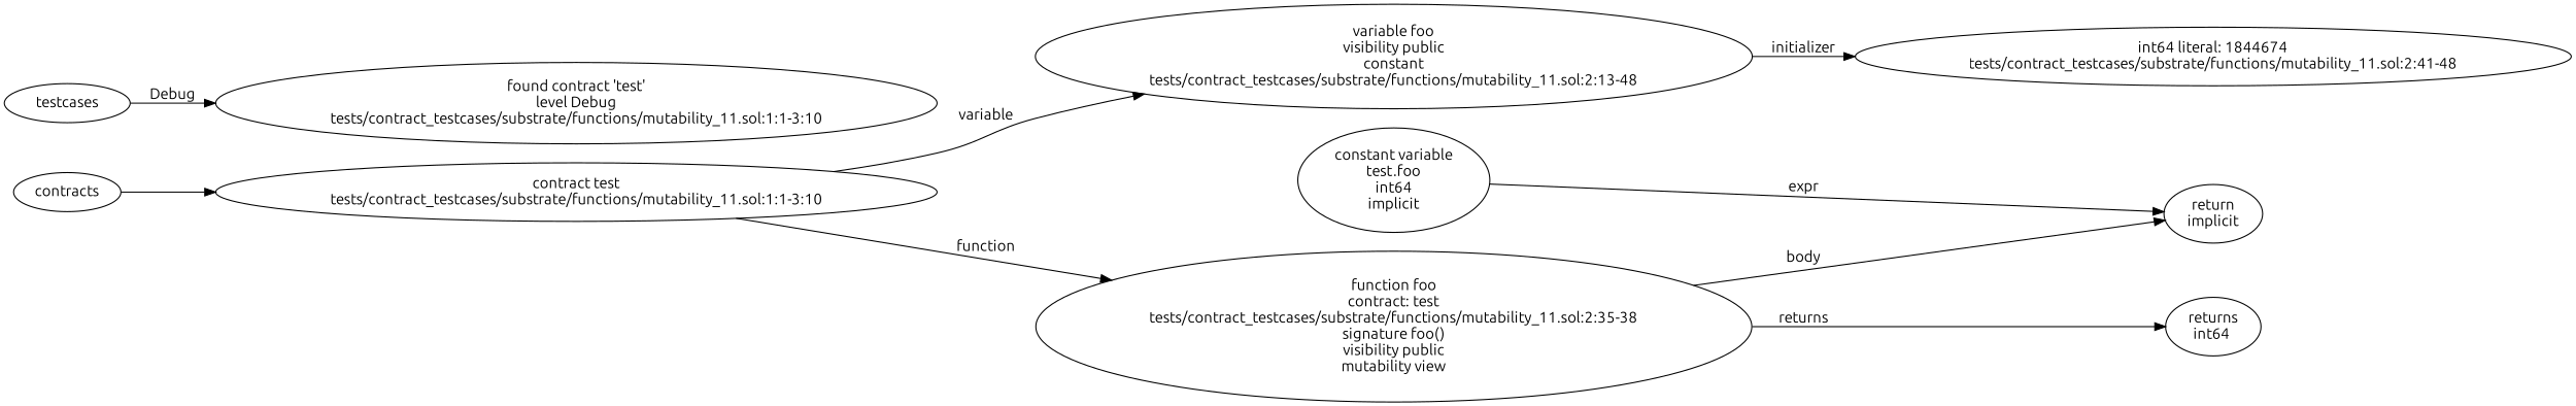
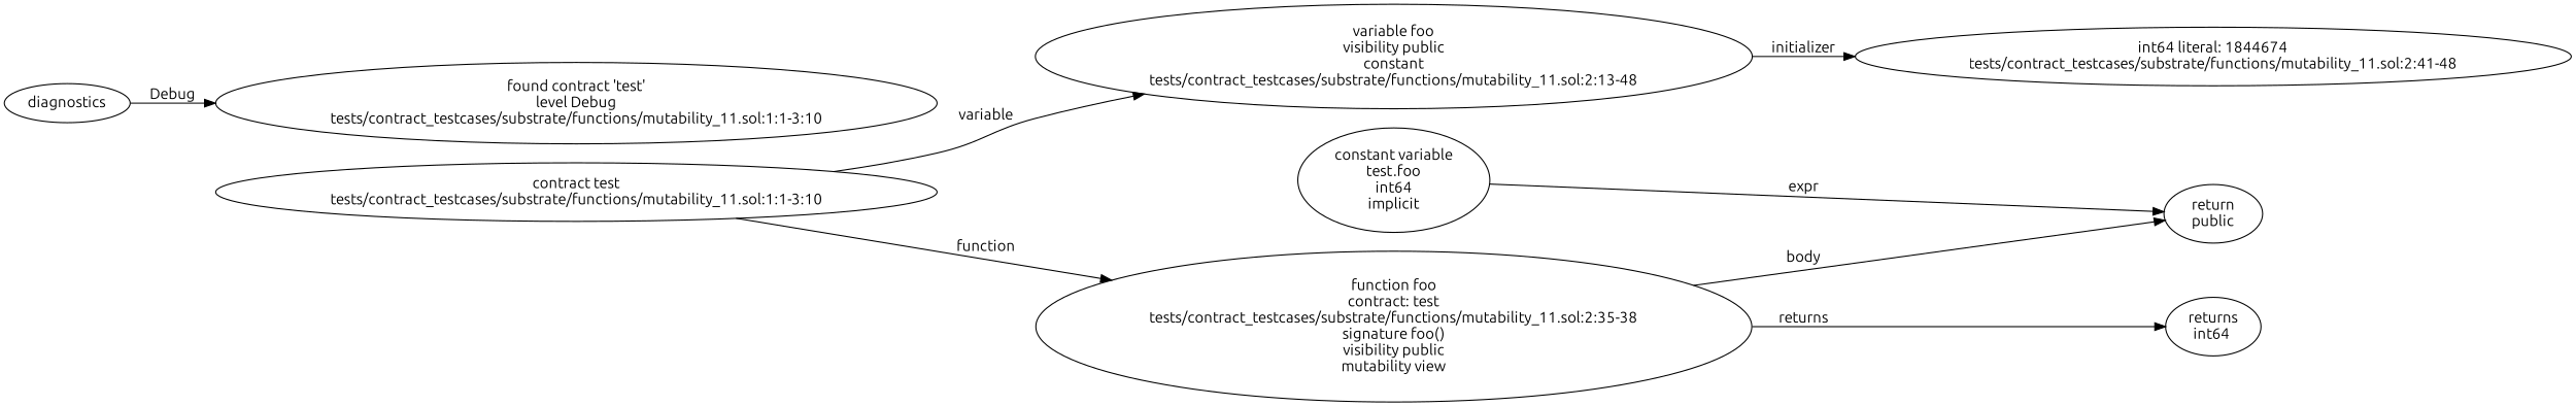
  strict digraph {
    fontname=Ubuntu
    rankdir=LR
    node [fontname=Ubuntu]
    edge [fontname=Ubuntu]
    n1 [label="contract test\ntests/contract_testcases/substrate/functions/mutability_11.sol:1:1-3:10"]
    n2 [label="variable foo\nvisibility public\nconstant\ntests/contract_testcases/substrate/functions/mutability_11.sol:2:13-48"]
    n3 [label="function foo\ncontract: test\ntests/contract_testcases/substrate/functions/mutability_11.sol:2:35-38\nsignature foo()\nvisibility public\nmutability view"]
    n4 [label="int64 literal: 1844674\ntests/contract_testcases/substrate/functions/mutability_11.sol:2:41-48"]
    n5 [label="returns\nint64 "]
-   n6 [label="return\nimplicit"]
+   n6 [label="return\npublic"]
    n7 [label="constant variable\ntest.foo\nint64\nimplicit"]
    n8 [label="found contract 'test'\nlevel Debug\ntests/contract_testcases/substrate/functions/mutability_11.sol:1:1-3:10"]
-   contracts
-   diagnostics [label=testcases]
+   diagnostics
    n1 -> n2 [label=variable]
    n1 -> n3 [label=function]
    n2 -> n4 [label=initializer]
    n3 -> n5 [label=returns]
    n3 -> n6 [label=body]
    n7 -> n6 [label=expr]
-   contracts -> n1
    diagnostics -> n8 [label=Debug]
  }
